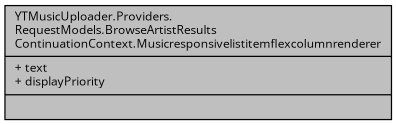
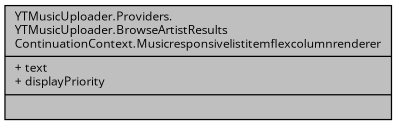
  digraph {
    fontname="Open Sans"
-   n1 [color=black fillcolor=grey75 fontcolor=black fontname="Open Sans" fontsize=10 height=0.2 label="{YTMusicUploader.Providers.\lRequestModels.BrowseArtistResults\lContinuationContext.Musicresponsivelistitemflexcolumnrenderer\n|+ text\l+ displayPriority\l|}" shape=record style=filled width=0.4]
+   n1 [color=black fillcolor=grey75 fontcolor=black fontname="Open Sans" fontsize=10 height=0.2 label="{YTMusicUploader.Providers.\lYTMusicUploader.BrowseArtistResults\lContinuationContext.Musicresponsivelistitemflexcolumnrenderer\n|+ text\l+ displayPriority\l|}" shape=record style=filled width=0.4]
  }
